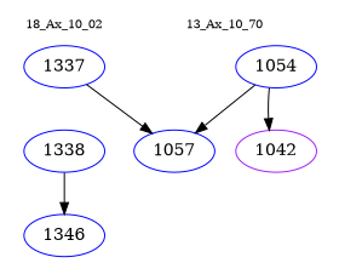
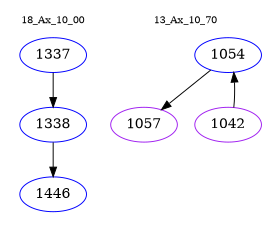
  digraph {
    fontname="DejaVu Serif"
    node [color=blue fontname="DejaVu Serif"]
    edge [color=black fontname="DejaVu Serif"]
    n1 [label=1337]
-   n2 [label=1346]
+   n2 [label=1446]
    n3 [label=1338]
    n4 [label=1054]
-   n5 [label=1057]
+   n5 [color=purple label=1057]
    n6 [color=purple label=1042]
    subgraph cluster_1 {
      color=white
      fontsize=10
-     label="18_Ax_10_02"
+     label="18_Ax_10_00"
      n1
      n2
      n3
    }
    subgraph cluster_2 {
      color=white
      fontsize=10
      label="13_Ax_10_70"
      n4
      n5
      n6
    }
-   n1 -> n5
+   n1 -> n3
    n3 -> n2
    n4 -> n5
-   n4 -> n6
+   n6 -> n4
  }
